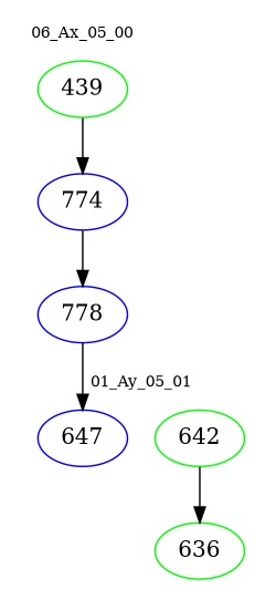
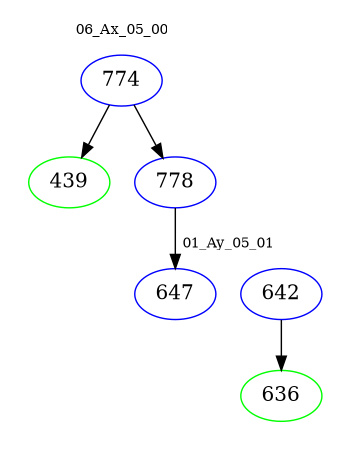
  digraph {
    node [color=blue]
    edge [color=black]
    n1 [label=774]
    n2 [color=green label=439]
    n3 [label=778]
-   n4 [color=green label=642]
+   n4 [label=642]
    n5 [color=green label=636]
    n6 [label=647]
    subgraph cluster_1 {
      color=white
      fontsize=10
      label="06_Ax_05_00"
      n1
      n2
      n3
    }
    subgraph cluster_2 {
      color=white
      fontsize=10
      label="01_Ay_05_01"
      n4
      n5
      n6
    }
-   n2 -> n1
+   n1 -> n2
    n1 -> n3
    n3 -> n6
    n4 -> n5
  }
